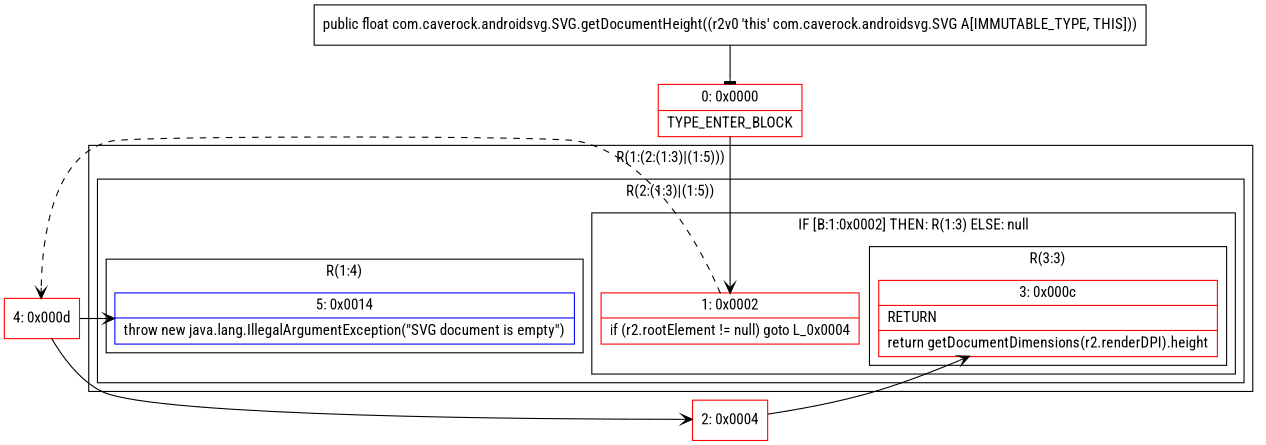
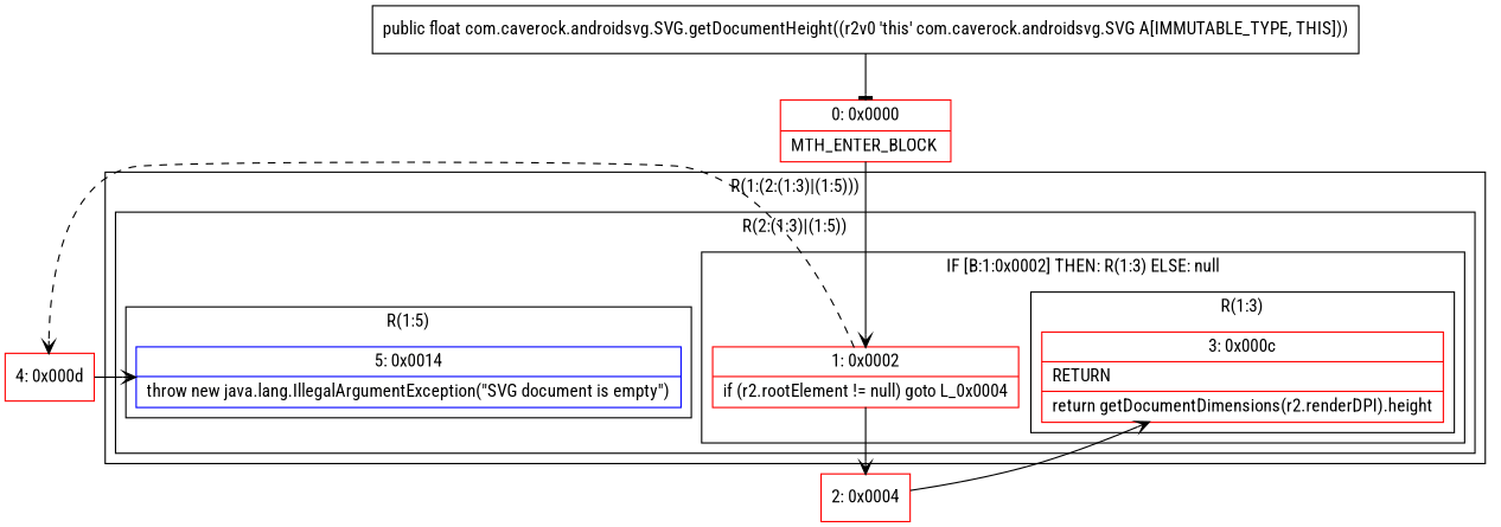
  digraph {
    fontname="Roboto Condensed"
    node [color=red fontname="Roboto Condensed" shape=record]
    edge [arrowhead=vee fontname="Roboto Condensed"]
    n1 [label="{3\:\ 0x000c|RETURN\l|return getDocumentDimensions(r2.renderDPI).height\l}"]
    n2 [label="{1\:\ 0x0002|if (r2.rootElement != null) goto L_0x0004\l}"]
    n3 [color=blue label="{5\:\ 0x0014|throw new java.lang.IllegalArgumentException(\"SVG document is empty\")\l}"]
    n4 [label="{2\:\ 0x0004}"]
    n5 [label="{4\:\ 0x000d}"]
-   n6 [label="{0\:\ 0x0000|TYPE_ENTER_BLOCK\l}"]
+   n6 [label="{0\:\ 0x0000|MTH_ENTER_BLOCK\l}"]
    n7 [label="{public float com.caverock.androidsvg.SVG.getDocumentHeight((r2v0 'this' com.caverock.androidsvg.SVG A[IMMUTABLE_TYPE, THIS])) }" color=""]
    subgraph cluster_1 {
      label="R(1:(2:(1:3)|(1:5)))"
      subgraph cluster_2 {
        label="R(2:(1:3)|(1:5))"
        subgraph cluster_3 {
          label="IF [B:1:0x0002] THEN: R(1:3) ELSE: null"
          n2
          subgraph cluster_4 {
-           label="R(3:3)"
+           label="R(1:3)"
            n1
          }
        }
        subgraph cluster_5 {
-         label="R(1:4)"
+         label="R(1:5)"
          n3
        }
      }
    }
-   n5 -> n4
+   n2 -> n4
    n2 -> n5 [style=dashed]
    n4 -> n1
    n5 -> n3
    n6 -> n2
    n7 -> n6 [arrowhead=tee]
  }
